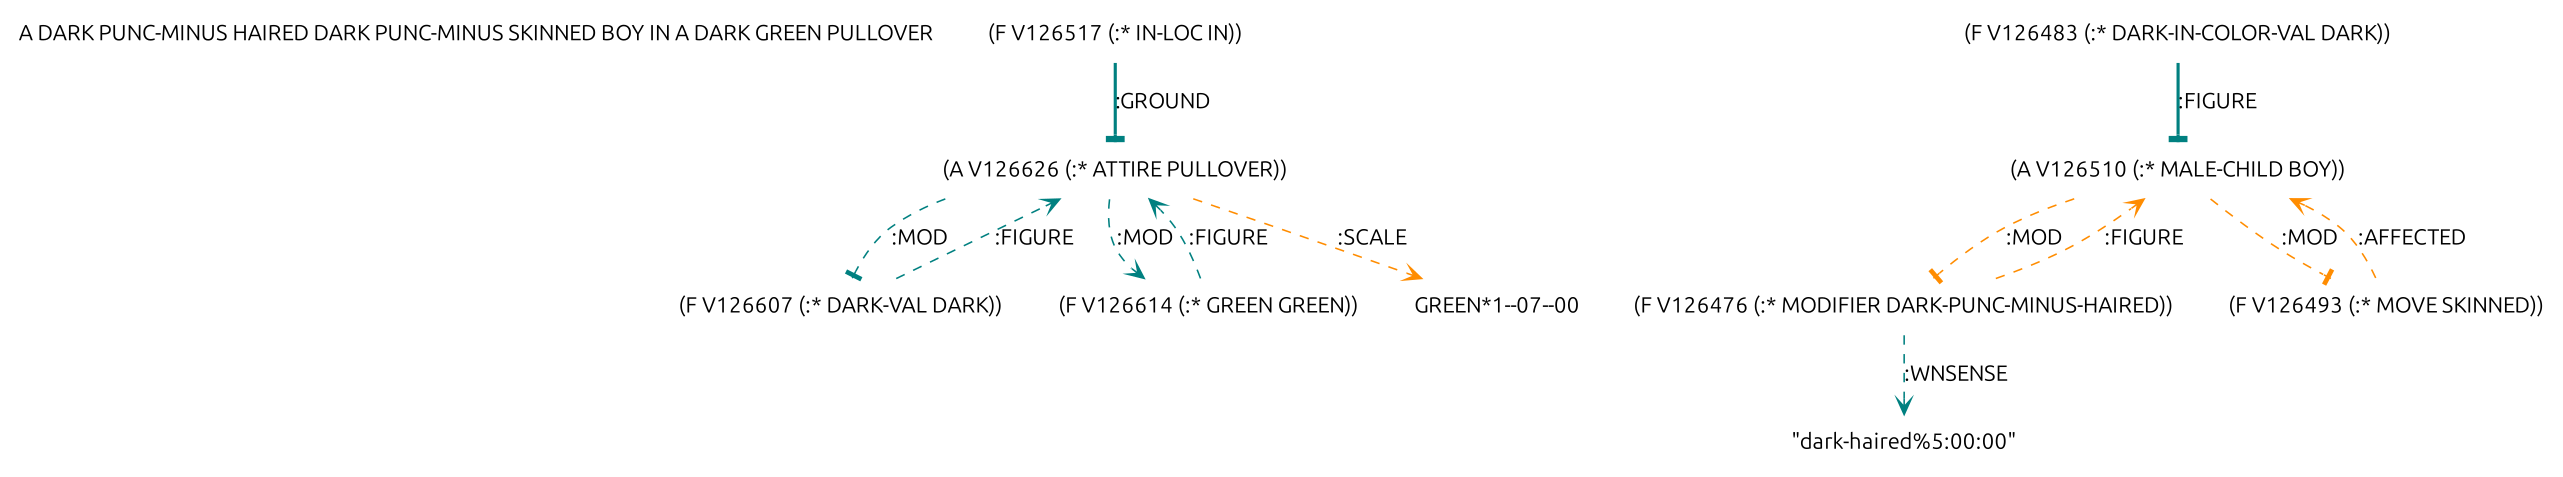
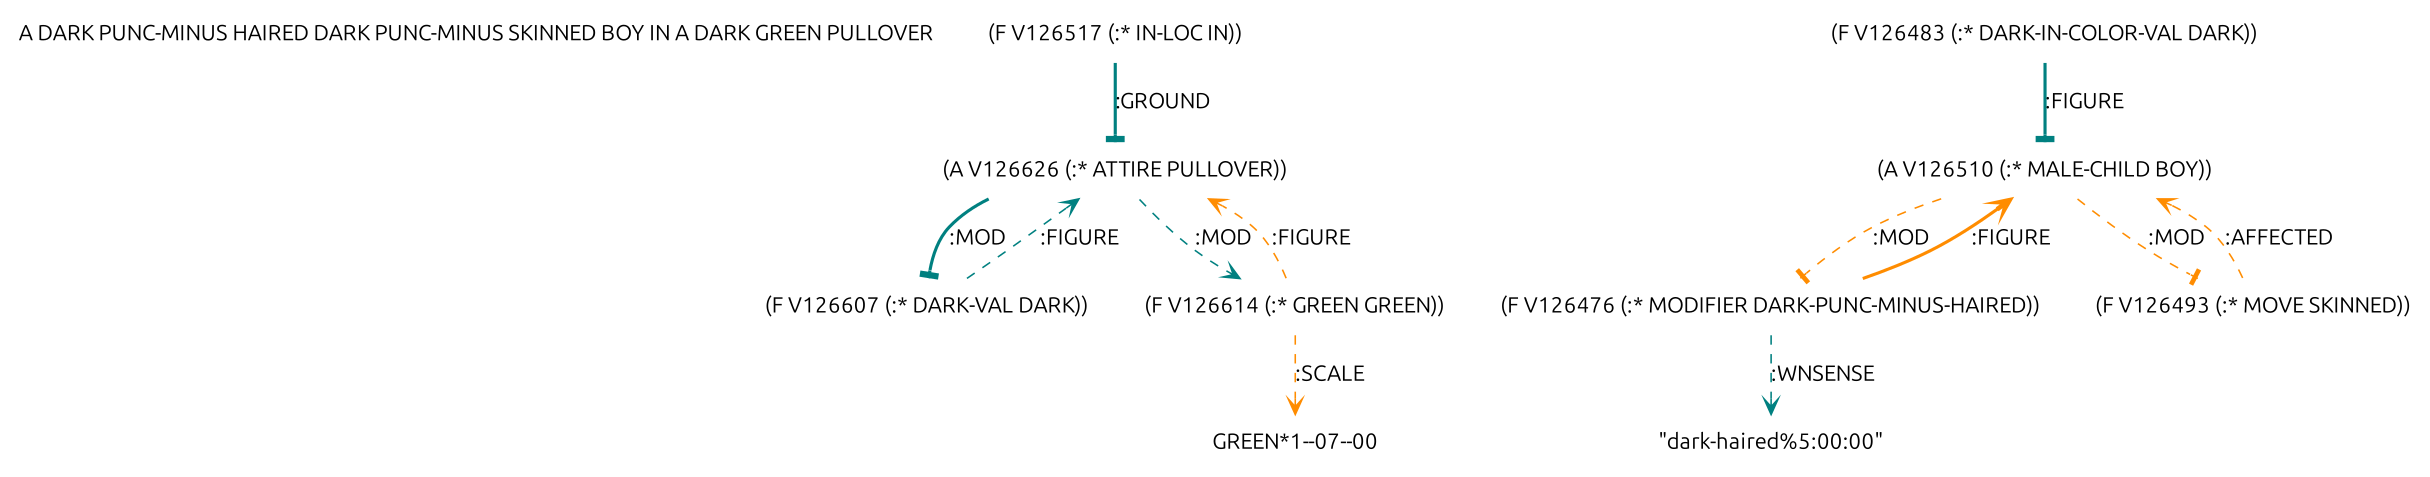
  digraph {
    fontname=Ubuntu
    node [color=purple fontname=Ubuntu shape=none]
    edge [arrowhead=vee color=teal fontname=Ubuntu style=dashed]
    "A DARK PUNC-MINUS HAIRED DARK PUNC-MINUS SKINNED BOY IN A DARK GREEN PULLOVER"
    n2 [label="(F V126517 (:* IN-LOC IN))"]
    n3 [label="(A V126626 (:* ATTIRE PULLOVER))"]
    n4 [label="(F V126607 (:* DARK-VAL DARK))"]
    n5 [color=brown label="(F V126614 (:* GREEN GREEN))"]
    n6 [label="GREEN*1--07--00"]
    n7 [label="(A V126510 (:* MALE-CHILD BOY))"]
    n8 [label="(F V126476 (:* MODIFIER DARK-PUNC-MINUS-HAIRED))"]
    n9 [color=brown label="(F V126493 (:* MOVE SKINNED))"]
    n10 [label="\"dark-haired%5:00:00\""]
    n11 [color=brown label="(F V126483 (:* DARK-IN-COLOR-VAL DARK))"]
    n2 -> n3 [arrowhead=tee label=":GROUND" style=bold]
-   n3 -> n4 [arrowhead=tee label=":MOD"]
+   n3 -> n4 [arrowhead=tee label=":MOD" style=bold]
    n3 -> n5 [label=":MOD"]
    n4 -> n3 [label=":FIGURE"]
-   n5 -> n3 [label=":FIGURE"]
-   n3 -> n6 [color=darkorange label=":SCALE"]
+   n5 -> n3 [color=darkorange label=":FIGURE"]
+   n5 -> n6 [color=darkorange label=":SCALE"]
    n7 -> n8 [arrowhead=tee color=darkorange label=":MOD"]
    n7 -> n9 [arrowhead=tee color=darkorange label=":MOD"]
-   n8 -> n7 [color=darkorange label=":FIGURE"]
+   n8 -> n7 [color=darkorange label=":FIGURE" style=bold]
    n8 -> n10 [label=":WNSENSE"]
    n9 -> n7 [color=darkorange label=":AFFECTED"]
    n11 -> n7 [arrowhead=tee label=":FIGURE" style=bold]
  }
